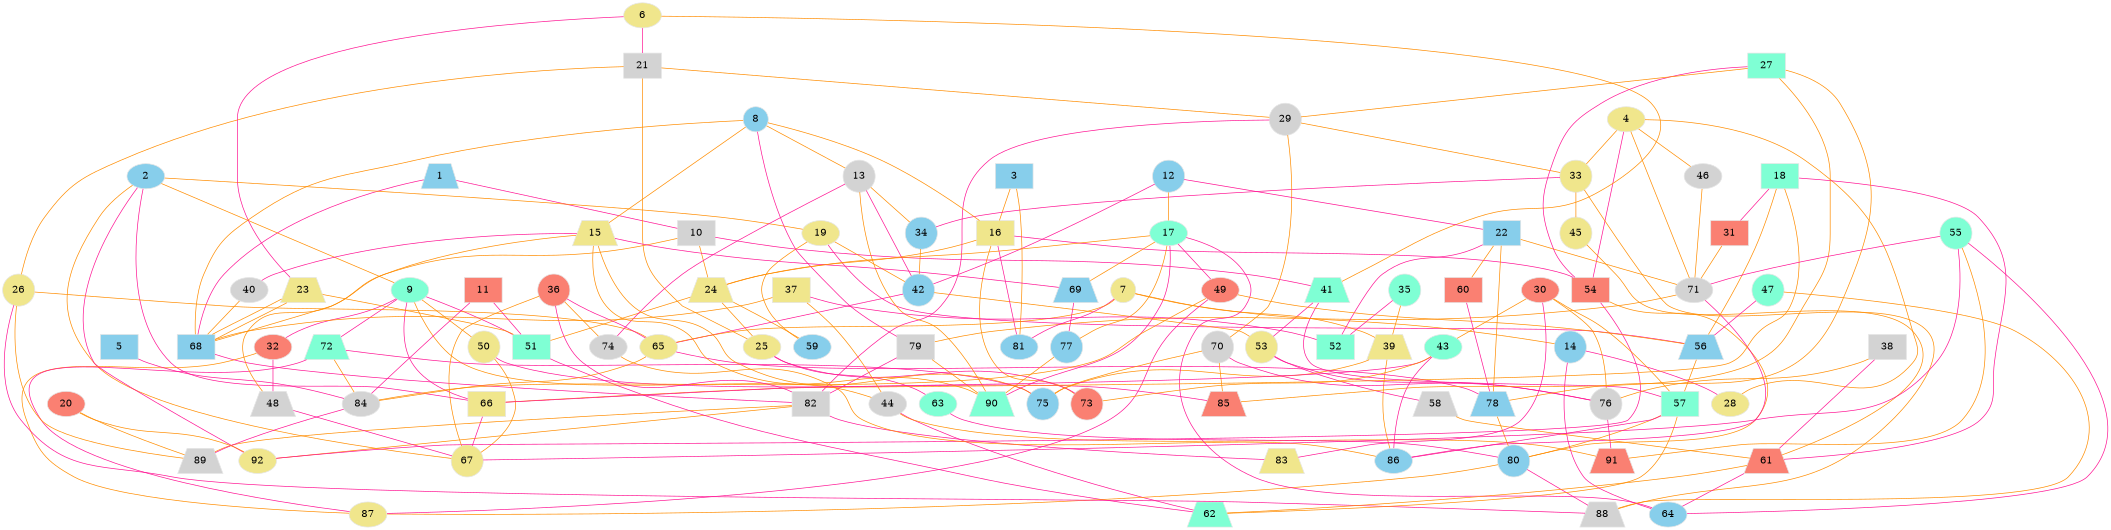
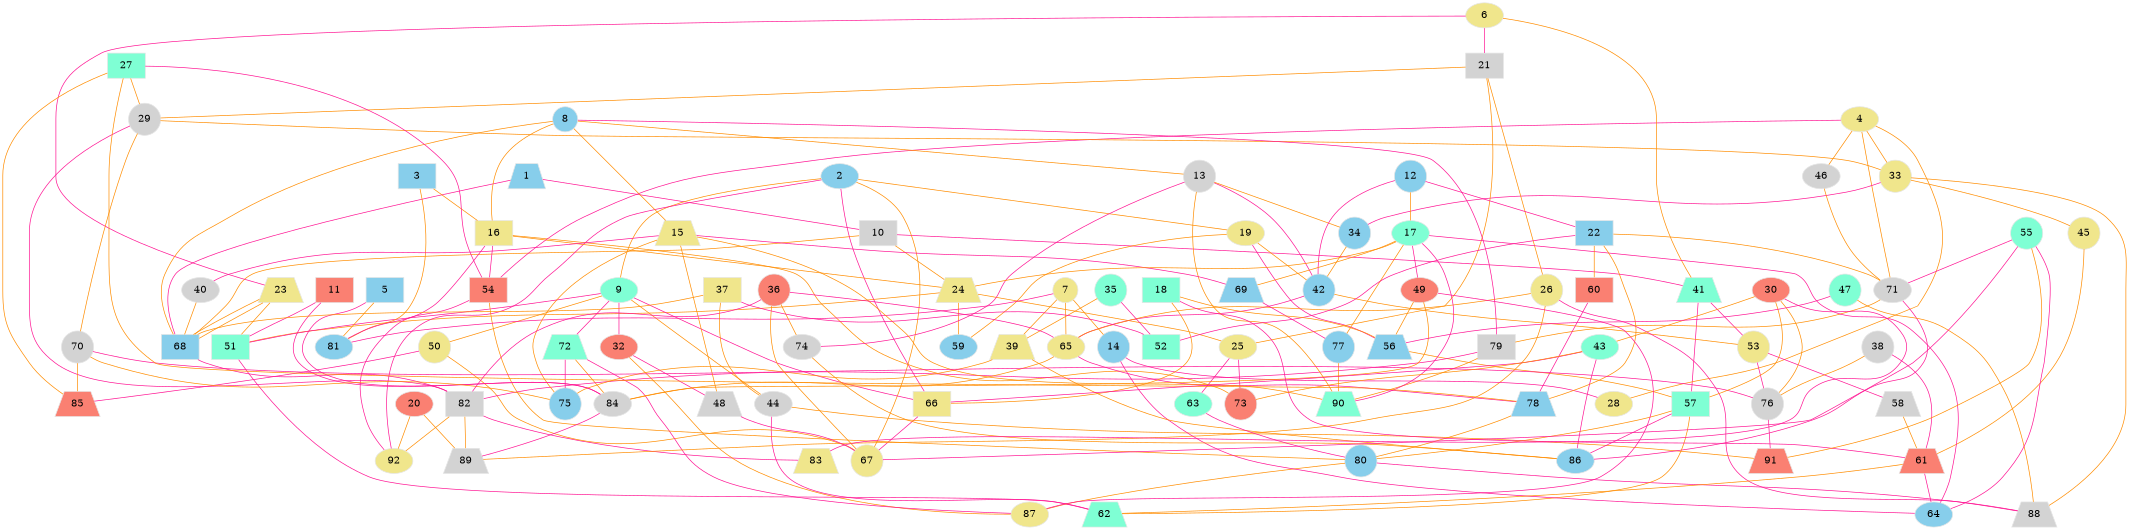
  graph {
    node [color=gray90 fillcolor=khaki shape=ellipse style=filled]
    edge [color=darkorange]
    1 [fillcolor=skyblue shape=trapezium]
    10 [fillcolor=lightgrey shape=box]
    68 [fillcolor=skyblue shape=box]
    41 [fillcolor=aquamarine shape=trapezium]
    24 [shape=trapezium]
    82 [fillcolor=lightgrey shape=box]
    2 [fillcolor=skyblue]
    9 [fillcolor=aquamarine]
    19
    66 [shape=box]
    67 [shape=circle]
    92
    32 [fillcolor=salmon]
    44 [fillcolor=lightgrey]
    50 [shape=circle]
    51 [fillcolor=aquamarine shape=box]
    72 [fillcolor=aquamarine shape=trapezium]
    42 [fillcolor=skyblue shape=circle]
    56 [fillcolor=skyblue shape=trapezium]
    59 [fillcolor=skyblue]
    3 [fillcolor=skyblue shape=box]
    16 [shape=box]
    81 [fillcolor=skyblue]
    54 [fillcolor=salmon shape=box]
    73 [fillcolor=salmon shape=circle]
    4
    28
    33 [shape=circle]
    46 [fillcolor=lightgrey]
    71 [fillcolor=lightgrey]
    34 [fillcolor=skyblue shape=circle]
    88 [fillcolor=lightgrey shape=trapezium]
    45 [shape=circle]
    80 [fillcolor=skyblue shape=circle]
    79 [fillcolor=lightgrey shape=box]
    86 [fillcolor=skyblue]
    5 [fillcolor=skyblue shape=box]
    84 [fillcolor=lightgrey]
    89 [fillcolor=lightgrey shape=trapezium]
    21 [fillcolor=lightgrey shape=box]
    6
    23 [shape=trapezium]
    25
    26 [shape=circle]
    29 [fillcolor=lightgrey shape=circle]
    57 [fillcolor=aquamarine shape=box]
    53 [shape=circle]
    7 [shape=circle]
    14 [fillcolor=skyblue shape=circle]
    39 [shape=trapezium]
    65
    64 [fillcolor=skyblue]
    75 [fillcolor=skyblue shape=circle]
    78 [fillcolor=skyblue shape=trapezium]
    8 [fillcolor=skyblue shape=circle]
    13 [fillcolor=lightgrey shape=circle]
    15 [shape=trapezium]
    74 [fillcolor=lightgrey]
    90 [fillcolor=aquamarine shape=trapezium]
    40 [fillcolor=lightgrey]
    48 [fillcolor=lightgrey shape=trapezium]
    69 [fillcolor=skyblue shape=trapezium]
    87
    62 [fillcolor=aquamarine shape=trapezium]
    91 [fillcolor=salmon shape=trapezium]
    85 [fillcolor=salmon shape=trapezium]
    11 [fillcolor=salmon shape=box]
    12 [fillcolor=skyblue shape=circle]
    17 [fillcolor=aquamarine]
    22 [fillcolor=skyblue shape=box]
    49 [fillcolor=salmon]
    77 [fillcolor=skyblue shape=circle]
    52 [fillcolor=aquamarine shape=box]
    60 [fillcolor=salmon shape=box]
    18 [fillcolor=aquamarine shape=box]
-   31 [fillcolor=salmon shape=box]
    61 [fillcolor=salmon shape=trapezium]
    20 [fillcolor=salmon]
    63 [fillcolor=aquamarine]
    70 [fillcolor=lightgrey shape=circle]
    27 [fillcolor=aquamarine shape=box]
    76 [fillcolor=lightgrey shape=circle]
    83 [shape=trapezium]
    30 [fillcolor=salmon]
    43 [fillcolor=aquamarine]
    35 [fillcolor=aquamarine shape=circle]
    36 [fillcolor=salmon shape=circle]
    37 [shape=box]
-   38 [fillcolor=lightgrey shape=box]
+   38 [fillcolor=lightgrey shape=circle]
    58 [fillcolor=lightgrey shape=trapezium]
    47 [fillcolor=aquamarine shape=circle]
    55 [fillcolor=aquamarine shape=circle]
    1 -- 10 [color=deeppink]
    1 -- 68 [color=deeppink]
    10 -- 68
    10 -- 41 [color=deeppink]
    10 -- 24
    68 -- 82 [color=deeppink]
    41 -- 57 [color=deeppink]
    41 -- 53 [color=deeppink]
    24 -- 51
    24 -- 59
    24 -- 25
    82 -- 92
    82 -- 89
    82 -- 83 [color=deeppink]
    2 -- 9
    2 -- 19
    2 -- 66 [color=deeppink]
    2 -- 67
    2 -- 92 [color=deeppink]
    9 -- 66 [color=deeppink]
    9 -- 32 [color=deeppink]
    9 -- 44
    9 -- 50
    9 -- 51 [color=deeppink]
    9 -- 72 [color=deeppink]
    19 -- 42
    19 -- 56 [color=deeppink]
    19 -- 59
    66 -- 67 [color=deeppink]
    32 -- 48 [color=deeppink]
    32 -- 87
    44 -- 62 [color=deeppink]
    44 -- 91
    50 -- 67
    50 -- 85 [color=deeppink]
    51 -- 62 [color=deeppink]
    72 -- 84
    72 -- 75 [color=deeppink]
    72 -- 87 [color=deeppink]
    42 -- 53
    42 -- 65 [color=deeppink]
    56 -- 57
    3 -- 16
    3 -- 81
    16 -- 24
    16 -- 81 [color=deeppink]
    16 -- 54 [color=deeppink]
    16 -- 73
    54 -- 92 [color=deeppink]
    54 -- 80
    4 -- 54 [color=deeppink]
    4 -- 28
    4 -- 33
    4 -- 46
    4 -- 71
    33 -- 34 [color=deeppink]
    33 -- 88
    33 -- 45
    46 -- 71
    71 -- 79
    71 -- 86 [color=deeppink]
    34 -- 42
    45 -- 61
    80 -- 88 [color=deeppink]
    80 -- 87
    79 -- 82 [color=deeppink]
    79 -- 90
+   5 -- 81
    5 -- 84 [color=deeppink]
    84 -- 89 [color=deeppink]
    21 -- 25
    21 -- 26
    21 -- 29
    6 -- 41
    6 -- 21 [color=deeppink]
    6 -- 23 [color=deeppink]
    23 -- 68
    23 -- 68
    23 -- 51
    25 -- 73 [color=deeppink]
    25 -- 63 [color=deeppink]
    26 -- 88 [color=deeppink]
    26 -- 89
    26 -- 65
    29 -- 82 [color=deeppink]
    29 -- 33
    29 -- 70
    57 -- 80
    57 -- 86 [color=deeppink]
    57 -- 62
    53 -- 76 [color=deeppink]
    53 -- 58 [color=deeppink]
    7 -- 81 [color=deeppink]
    7 -- 14
    7 -- 39
    7 -- 65
    14 -- 28 [color=deeppink]
    14 -- 64 [color=deeppink]
    39 -- 86
    39 -- 75
    65 -- 84
    65 -- 78 [color=deeppink]
    78 -- 80
    8 -- 68
    8 -- 16
    8 -- 79 [color=deeppink]
    8 -- 13
    8 -- 15
    13 -- 42 [color=deeppink]
    13 -- 34
    13 -- 74 [color=deeppink]
    13 -- 90
    15 -- 75
    15 -- 90
    15 -- 40 [color=deeppink]
    15 -- 48
    15 -- 69 [color=deeppink]
    74 -- 86
    40 -- 68
    48 -- 67 [color=deeppink]
    69 -- 77 [color=deeppink]
    11 -- 51 [color=deeppink]
    11 -- 84 [color=deeppink]
    12 -- 42 [color=deeppink]
    12 -- 17
    12 -- 22 [color=deeppink]
    17 -- 24
    17 -- 64 [color=deeppink]
    17 -- 90 [color=deeppink]
    17 -- 69
    17 -- 49 [color=deeppink]
    17 -- 77
    22 -- 71
    22 -- 78
    22 -- 52 [color=deeppink]
    22 -- 60
    49 -- 56
    49 -- 84
    49 -- 87 [color=deeppink]
    77 -- 90
    60 -- 78 [color=deeppink]
    18 -- 66
    18 -- 56
-   18 -- 31 [color=deeppink]
    18 -- 61 [color=deeppink]
-   31 -- 71
    61 -- 64 [color=deeppink]
    61 -- 62
    20 -- 92
    20 -- 89
    63 -- 80 [color=deeppink]
    70 -- 75
    70 -- 85
    70 -- 76 [color=deeppink]
    27 -- 54 [color=deeppink]
    27 -- 29
    27 -- 78
    27 -- 85
    76 -- 91 [color=deeppink]
    30 -- 57
    30 -- 76
    30 -- 83 [color=deeppink]
    30 -- 43
    43 -- 66 [color=deeppink]
    43 -- 73
    43 -- 86 [color=deeppink]
    35 -- 39
    35 -- 52 [color=deeppink]
    36 -- 82 [color=deeppink]
    36 -- 67
    36 -- 65 [color=deeppink]
    36 -- 74
    37 -- 68
    37 -- 44
    37 -- 52 [color=deeppink]
    38 -- 61 [color=deeppink]
    38 -- 76
    58 -- 61
    47 -- 56 [color=deeppink]
    47 -- 88
    55 -- 67 [color=deeppink]
    55 -- 71 [color=deeppink]
    55 -- 64 [color=deeppink]
    55 -- 91
  }
